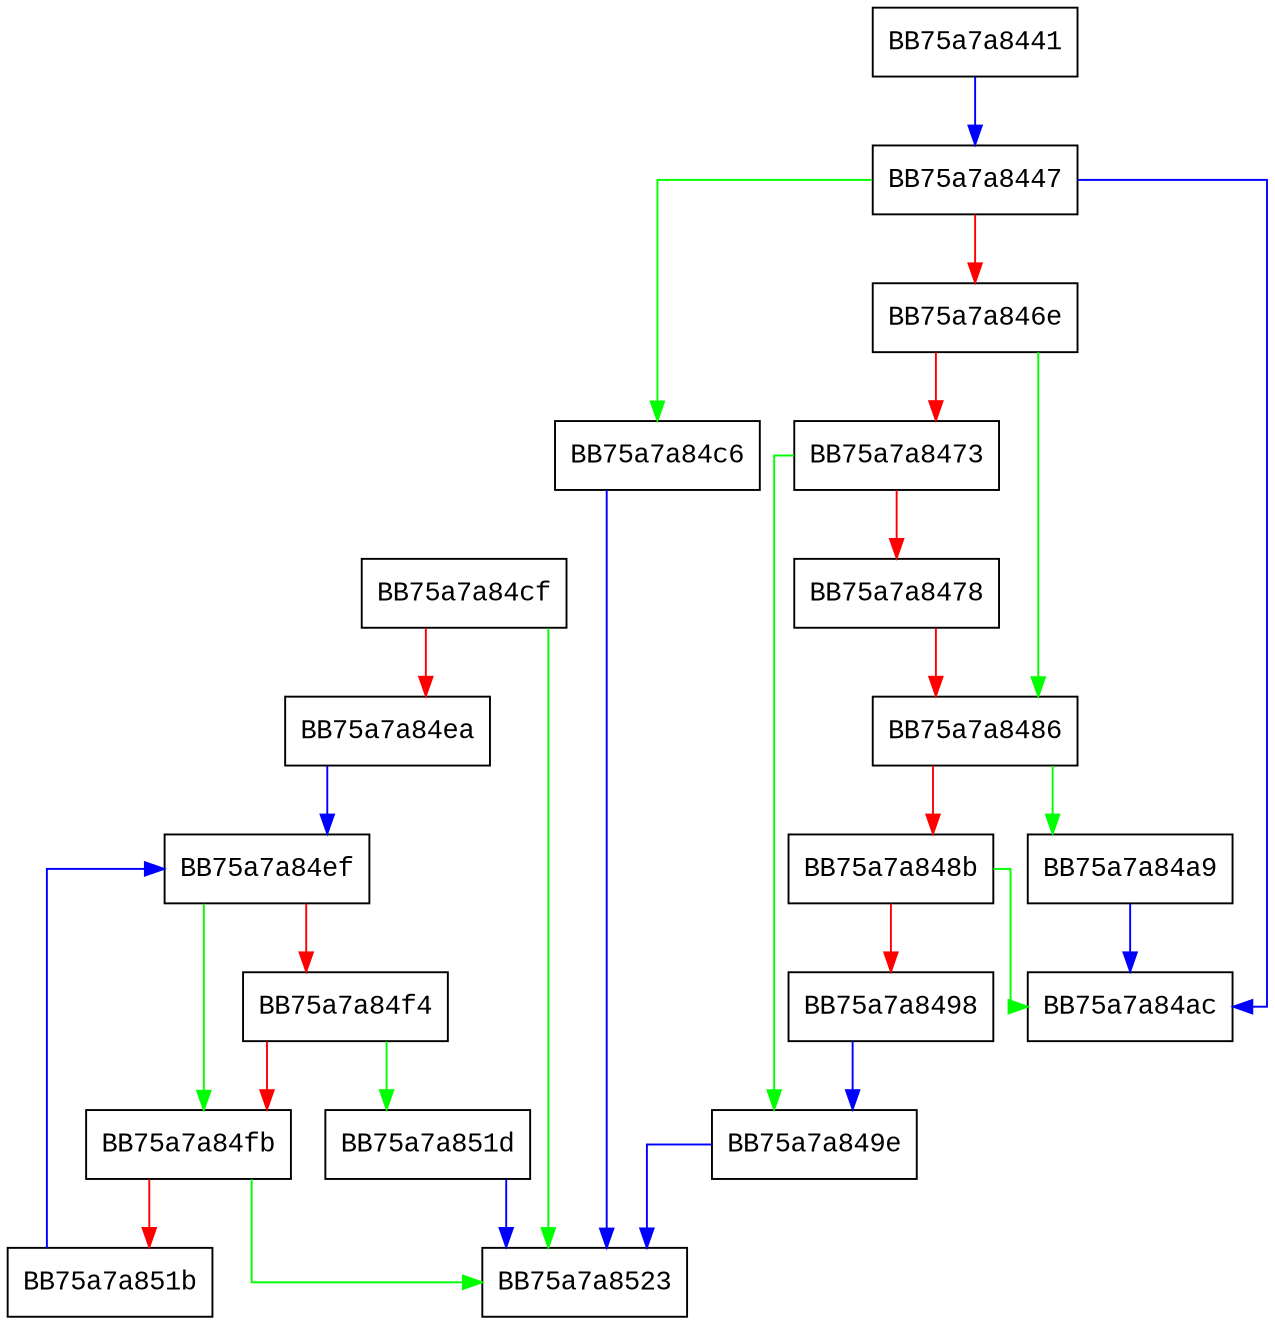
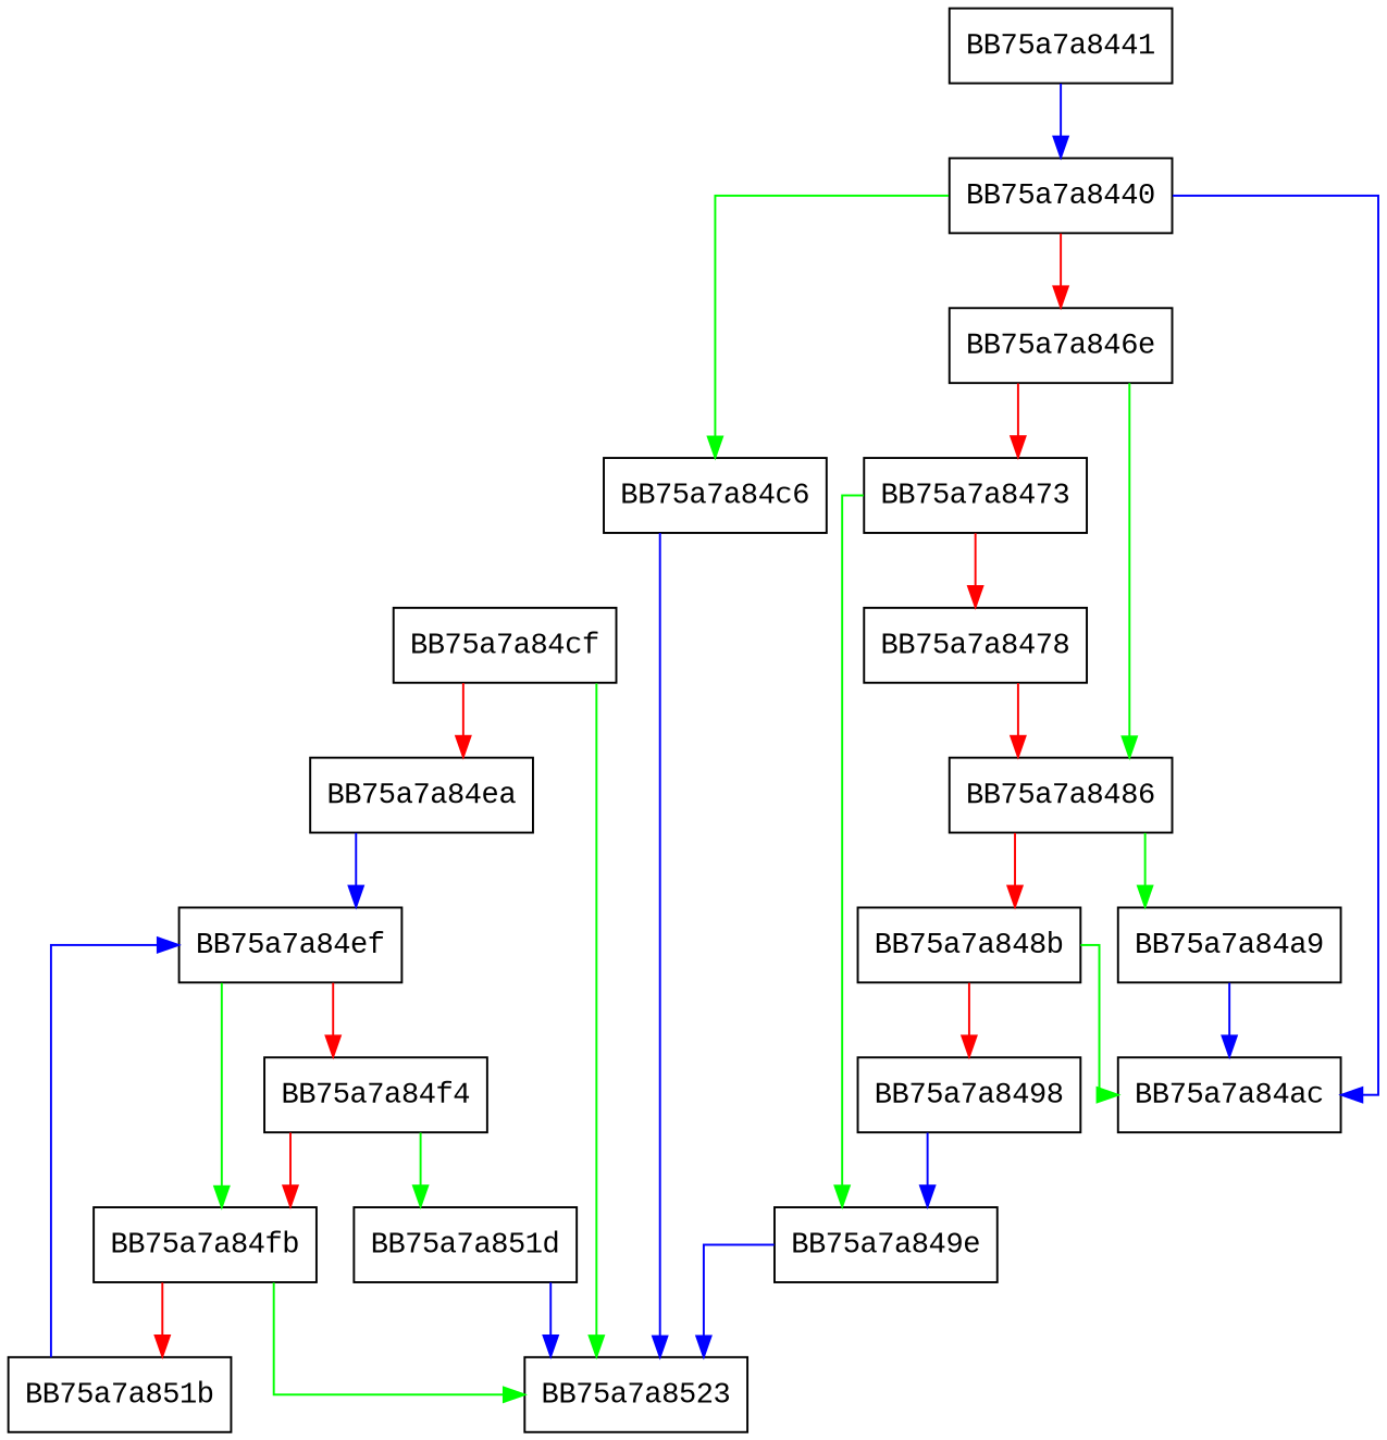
  digraph {
    fontname="Liberation Mono"
    splines=ortho
    node [fontname="Liberation Mono" shape=box]
    edge [color=red fontname="Liberation Mono"]
    BB75a7a84cf
    BB75a7a8523
    BB75a7a84ea
    BB75a7a8441
-   BB75a7a8447
+   BB75a7a8447 [label=BB75a7a8440]
    BB75a7a84ef
    BB75a7a84c6
    BB75a7a846e
    BB75a7a84ac
    BB75a7a8486
    BB75a7a8473
    BB75a7a84a9
    BB75a7a848b
    BB75a7a849e
    BB75a7a8478
    BB75a7a8498
    BB75a7a84fb
    BB75a7a84f4
    BB75a7a851b
    BB75a7a851d
    BB75a7a84cf -> BB75a7a8523 [color=green]
    BB75a7a84cf -> BB75a7a84ea
    BB75a7a84ea -> BB75a7a84ef [color=blue]
    BB75a7a8441 -> BB75a7a8447 [color=blue]
    BB75a7a8447 -> BB75a7a84c6 [color=green]
    BB75a7a8447 -> BB75a7a846e
    BB75a7a8447 -> BB75a7a84ac [color=blue]
    BB75a7a84ef -> BB75a7a84fb [color=green]
    BB75a7a84ef -> BB75a7a84f4
    BB75a7a84c6 -> BB75a7a8523 [color=blue]
    BB75a7a846e -> BB75a7a8486 [color=green]
    BB75a7a846e -> BB75a7a8473
    BB75a7a8486 -> BB75a7a84a9 [color=green]
    BB75a7a8486 -> BB75a7a848b
    BB75a7a8473 -> BB75a7a849e [color=green]
    BB75a7a8473 -> BB75a7a8478
    BB75a7a84a9 -> BB75a7a84ac [color=blue]
    BB75a7a848b -> BB75a7a84ac [color=green]
    BB75a7a848b -> BB75a7a8498
    BB75a7a849e -> BB75a7a8523 [color=blue]
    BB75a7a8478 -> BB75a7a8486
    BB75a7a8498 -> BB75a7a849e [color=blue]
    BB75a7a84fb -> BB75a7a8523 [color=green]
    BB75a7a84fb -> BB75a7a851b
    BB75a7a84f4 -> BB75a7a84fb
    BB75a7a84f4 -> BB75a7a851d [color=green]
    BB75a7a851b -> BB75a7a84ef [color=blue]
    BB75a7a851d -> BB75a7a8523 [color=blue]
  }
